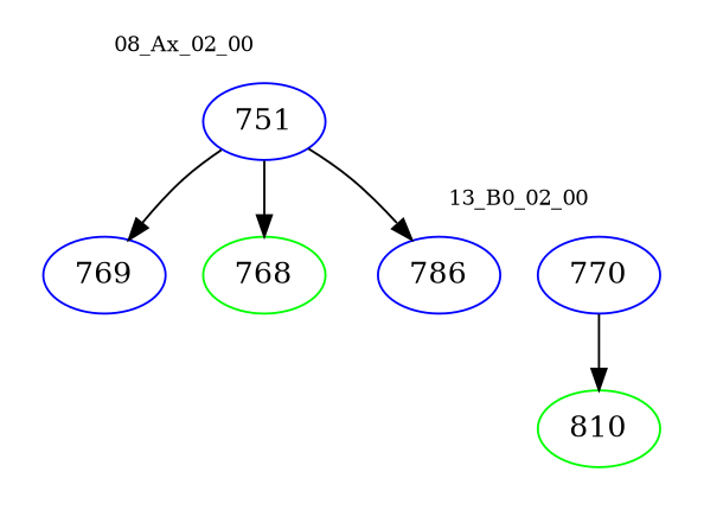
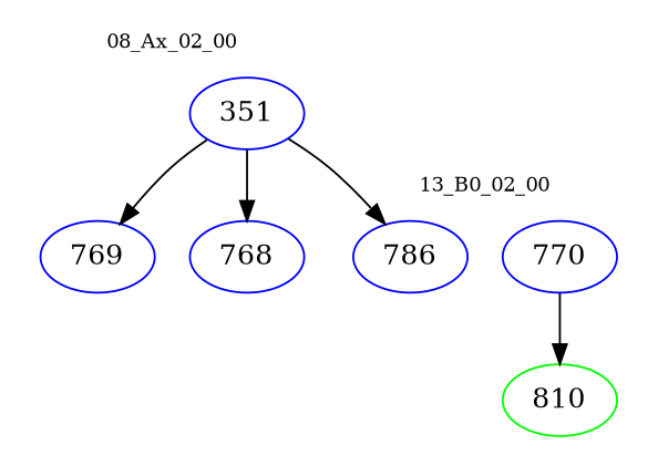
  digraph {
    node [color=blue]
    edge [color=black]
-   n1 [label=751]
+   n1 [label=351]
    n2 [label=769]
-   n3 [color=green label=768]
+   n3 [label=768]
    n4 [label=770]
    n5 [label=786]
    n6 [color=green label=810]
    subgraph cluster_1 {
      color=white
      fontsize=10
      label="08_Ax_02_00"
      n1
      n2
      n3
    }
    subgraph cluster_2 {
      color=white
      fontsize=10
      label="13_B0_02_00"
      n4
      n5
      n6
    }
    n1 -> n2
    n1 -> n3
    n1 -> n5
    n4 -> n6
  }
